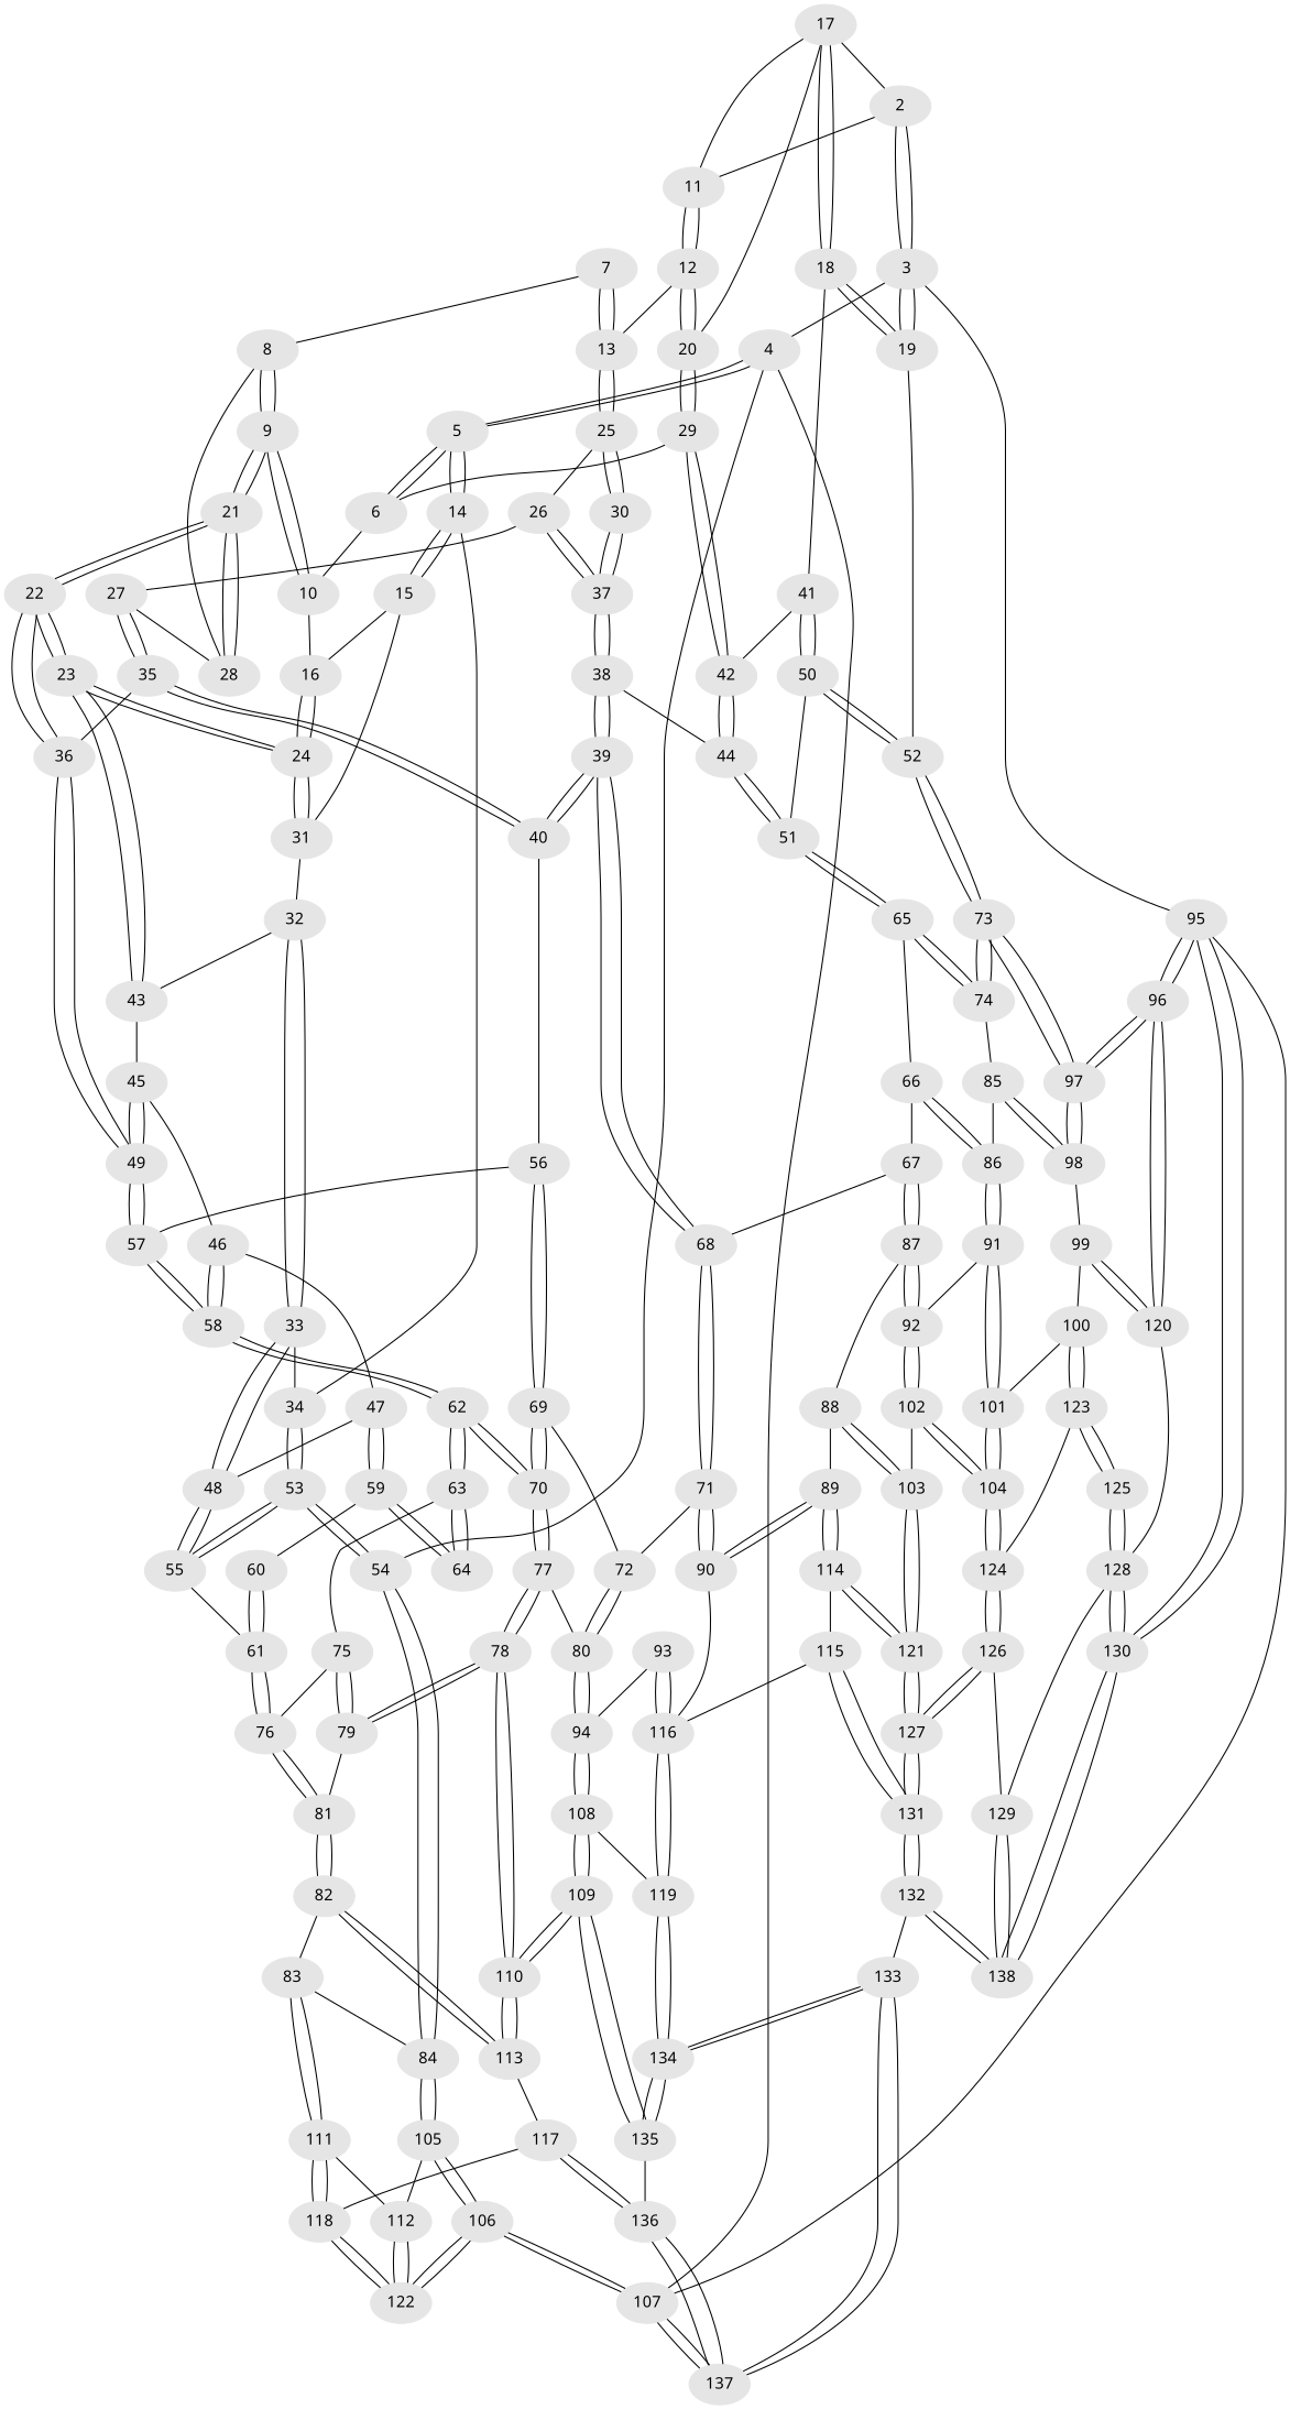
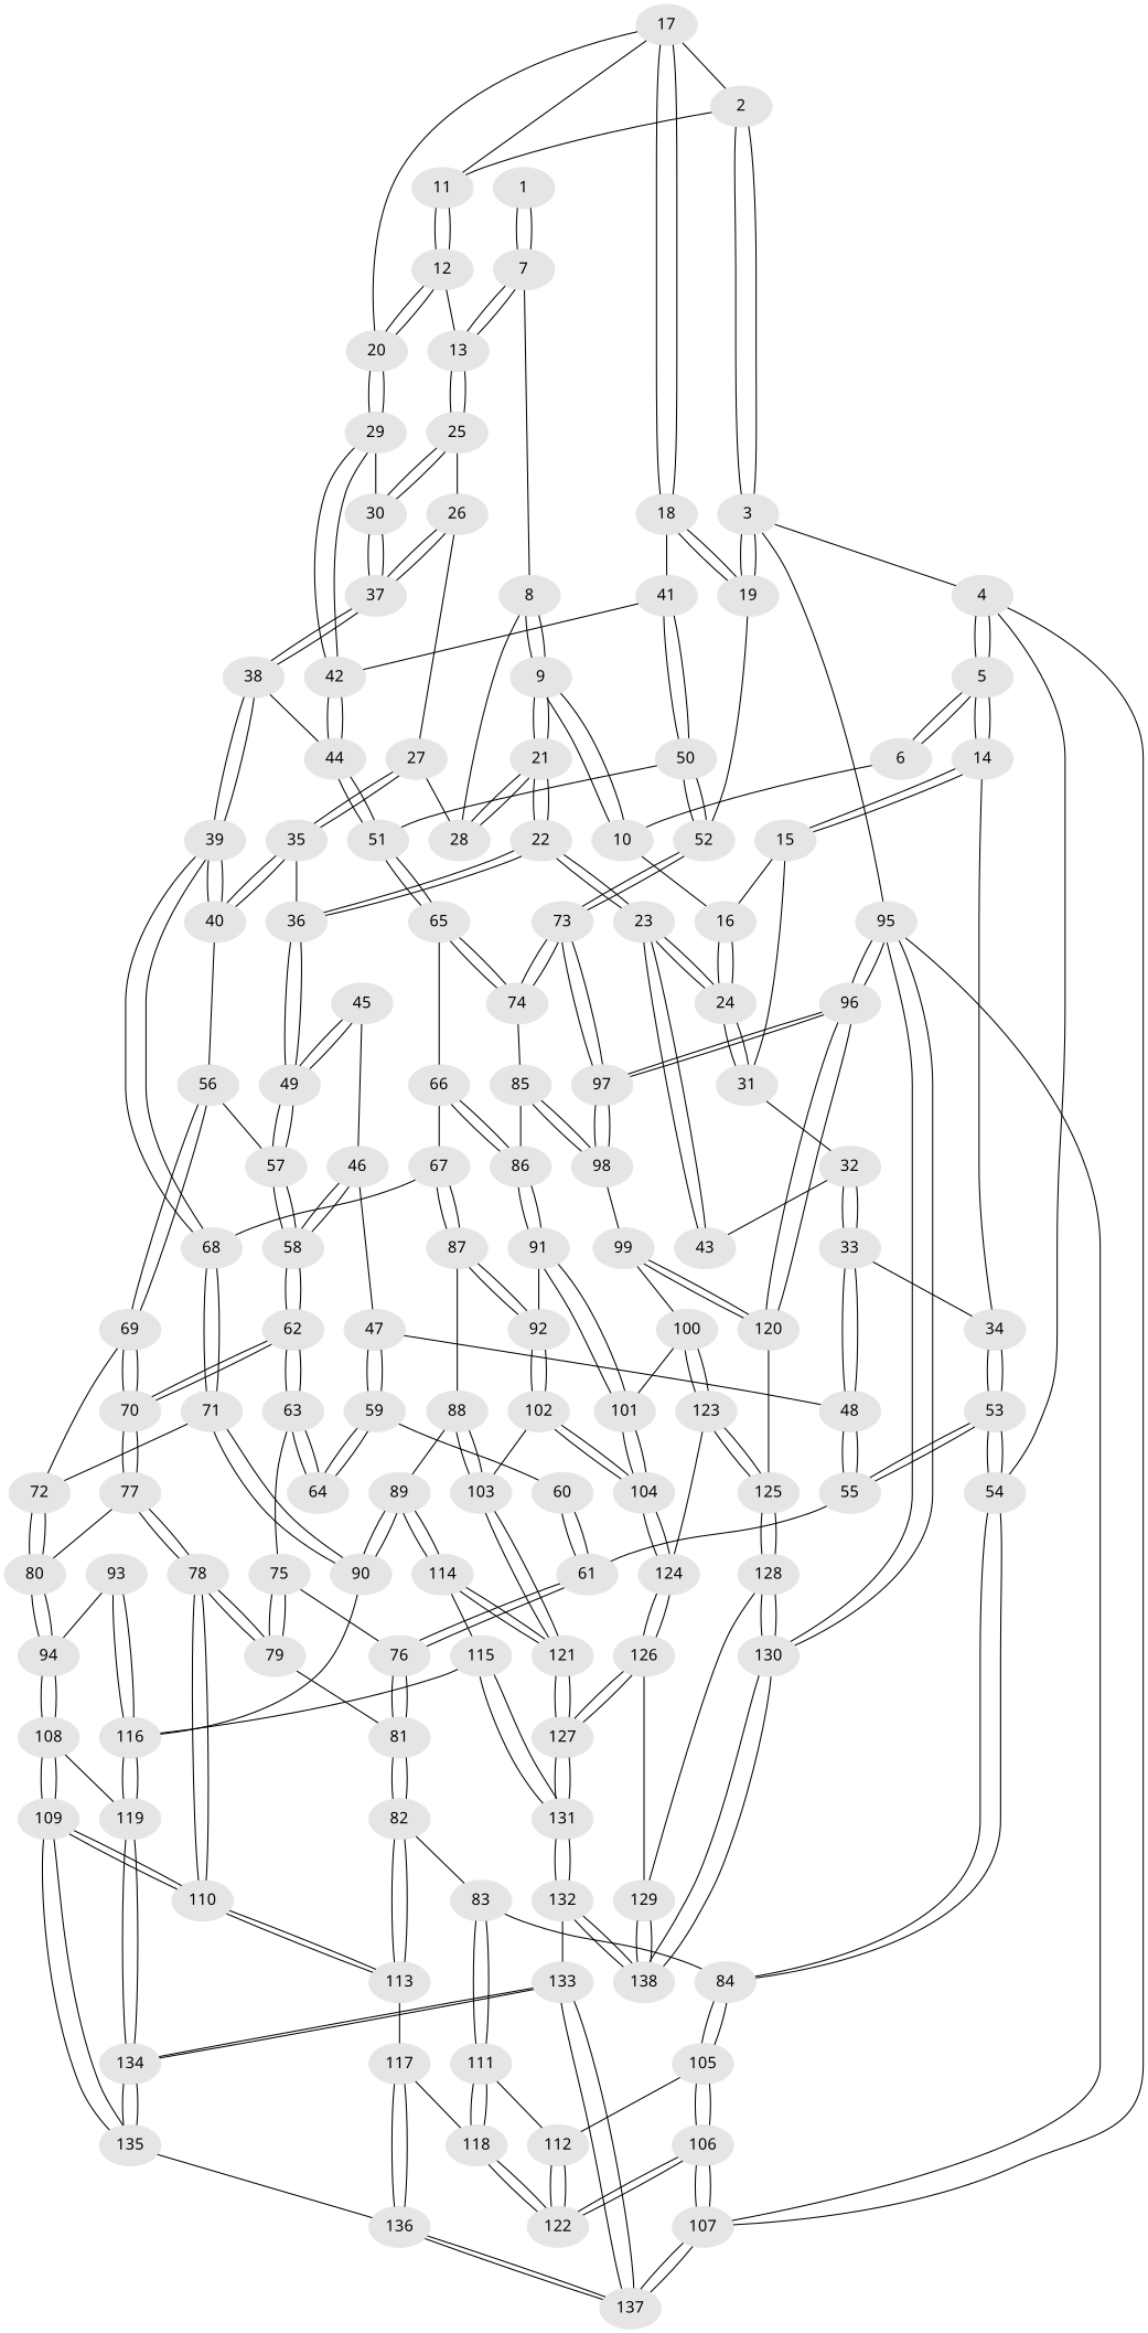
  graph {
    fontname="Noto Sans"
    node [color=gray90 fontname="Noto Sans" style=filled]
    edge [fontname="Noto Sans"]
+   1
    7
    2
    3
    11
    8
    13
    4
    19
    95
    12
    17
    5
    54
    107
    52
    96
    130
    6
    14
    84
    137
    10
    15
    34
    16
    9
    28
    25
    21
    22
    24
    20
    18
    29
    26
    30
    31
    53
    32
    41
    42
    50
    73
    23
    36
    43
    49
    45
    27
    37
    35
    38
    40
    44
    33
    48
    55
    56
    57
    39
    68
    51
    71
    69
    46
    65
    47
    58
    59
    62
    60
    64
    61
    66
    74
    97
    105
    76
    70
    72
    63
    81
    75
    77
    79
    67
    86
    85
    87
    91
    88
    92
    90
    80
    78
    116
    94
    98
    82
    110
    113
    108
    83
    111
    117
    112
    118
    106
    99
    101
    89
    103
    102
    114
    121
    115
    93
    104
    119
    109
    120
    138
    125
    100
    123
    124
    127
    126
    122
    135
    134
    136
    131
    132
    128
    129
    133
+   1 -- 7
+   1 -- 7
    7 -- 8
    7 -- 13
    7 -- 13
    2 -- 3
    2 -- 3
    2 -- 11
    3 -- 4
    3 -- 19
    3 -- 19
    3 -- 95
    11 -- 12
    11 -- 12
    11 -- 17
    8 -- 9
    8 -- 9
    8 -- 28
    13 -- 25
    13 -- 25
    4 -- 5
    4 -- 5
    4 -- 54
    4 -- 107
    19 -- 52
    95 -- 107
    95 -- 96
    95 -- 96
    95 -- 130
    95 -- 130
    12 -- 13
    12 -- 20
    12 -- 20
    17 -- 2
    17 -- 20
    17 -- 18
    17 -- 18
    5 -- 6
    5 -- 6
    5 -- 14
    5 -- 14
    54 -- 84
    54 -- 84
    107 -- 137
    107 -- 137
    52 -- 73
    52 -- 73
    96 -- 97
    96 -- 97
    96 -- 120
    96 -- 120
    130 -- 138
    130 -- 138
    6 -- 10
    14 -- 15
    14 -- 15
    14 -- 34
    84 -- 105
    84 -- 105
    10 -- 16
    15 -- 16
    15 -- 31
    34 -- 53
    34 -- 53
    16 -- 24
    16 -- 24
    9 -- 10
    9 -- 10
    9 -- 21
    9 -- 21
    25 -- 26
    25 -- 30
    25 -- 30
    21 -- 28
    21 -- 28
    21 -- 22
    21 -- 22
    22 -- 23
    22 -- 23
    22 -- 36
    22 -- 36
    24 -- 31
    24 -- 31
    20 -- 29
    20 -- 29
    18 -- 19
    18 -- 19
    18 -- 41
-   29 -- 6
+   29 -- 30
    29 -- 42
    29 -- 42
    26 -- 27
    26 -- 37
    26 -- 37
    30 -- 37
    30 -- 37
    31 -- 32
    53 -- 54
    53 -- 54
    53 -- 55
    53 -- 55
    32 -- 43
    32 -- 33
    32 -- 33
    41 -- 42
    41 -- 50
    41 -- 50
    42 -- 44
    42 -- 44
    50 -- 52
    50 -- 52
    50 -- 51
    73 -- 74
    73 -- 74
    73 -- 97
    73 -- 97
    23 -- 24
    23 -- 24
    23 -- 43
    23 -- 43
    36 -- 49
    36 -- 49
-   43 -- 45
    49 -- 57
    49 -- 57
    45 -- 49
    45 -- 49
    45 -- 46
    27 -- 28
    27 -- 35
    27 -- 35
    37 -- 38
    37 -- 38
    35 -- 36
    35 -- 40
    35 -- 40
    38 -- 44
    38 -- 39
    38 -- 39
    40 -- 56
    44 -- 51
    44 -- 51
    33 -- 34
    33 -- 48
    33 -- 48
    48 -- 55
    48 -- 55
    55 -- 61
    56 -- 57
    56 -- 69
    56 -- 69
    57 -- 58
    57 -- 58
    39 -- 40
    39 -- 40
    39 -- 68
    39 -- 68
    68 -- 71
    68 -- 71
    51 -- 65
    51 -- 65
    71 -- 72
    71 -- 90
    71 -- 90
    69 -- 70
    69 -- 70
    69 -- 72
    46 -- 47
    46 -- 58
    46 -- 58
    65 -- 66
    65 -- 74
    65 -- 74
    47 -- 48
    47 -- 59
    47 -- 59
    58 -- 62
    58 -- 62
    59 -- 60
    59 -- 64
    59 -- 64
    62 -- 70
    62 -- 70
    62 -- 63
    62 -- 63
    60 -- 61
    60 -- 61
    61 -- 76
    61 -- 76
    66 -- 67
    66 -- 86
    66 -- 86
    74 -- 85
    97 -- 98
    97 -- 98
    105 -- 112
    105 -- 106
    105 -- 106
    76 -- 81
    76 -- 81
    70 -- 77
    70 -- 77
    72 -- 80
    72 -- 80
    63 -- 64
    63 -- 64
    63 -- 75
    81 -- 82
    81 -- 82
    75 -- 76
    75 -- 79
    75 -- 79
    77 -- 80
    77 -- 78
    77 -- 78
    79 -- 81
    67 -- 68
    67 -- 87
    67 -- 87
    86 -- 91
    86 -- 91
    85 -- 86
    85 -- 98
    85 -- 98
    87 -- 88
    87 -- 92
    87 -- 92
    91 -- 92
    91 -- 101
    91 -- 101
    88 -- 89
    88 -- 103
    88 -- 103
    92 -- 102
    92 -- 102
    90 -- 116
    80 -- 94
    80 -- 94
    78 -- 79
    78 -- 79
    78 -- 110
    78 -- 110
    116 -- 119
    116 -- 119
    94 -- 108
    94 -- 108
    98 -- 99
    82 -- 113
    82 -- 113
    82 -- 83
    110 -- 113
    110 -- 113
    113 -- 117
    108 -- 119
    108 -- 109
    108 -- 109
    83 -- 84
    83 -- 111
    83 -- 111
    111 -- 112
    111 -- 118
    111 -- 118
    117 -- 118
    117 -- 136
    117 -- 136
    112 -- 122
    112 -- 122
    118 -- 122
    118 -- 122
    106 -- 107
    106 -- 107
    106 -- 122
    106 -- 122
    99 -- 120
    99 -- 120
    99 -- 100
    101 -- 104
    101 -- 104
    89 -- 90
    89 -- 90
    89 -- 114
    89 -- 114
    103 -- 121
    103 -- 121
    102 -- 103
    102 -- 104
    102 -- 104
    114 -- 121
    114 -- 121
    114 -- 115
    121 -- 127
    121 -- 127
    115 -- 116
    115 -- 131
    115 -- 131
    93 -- 116
    93 -- 116
    93 -- 94
    104 -- 124
    104 -- 124
    119 -- 134
    119 -- 134
    109 -- 110
    109 -- 110
    109 -- 135
    109 -- 135
-   120 -- 128
+   120 -- 125
    125 -- 128
    125 -- 128
    100 -- 101
    100 -- 123
    100 -- 123
    123 -- 125
    123 -- 125
    123 -- 124
    124 -- 126
    124 -- 126
    127 -- 131
    127 -- 131
    126 -- 127
    126 -- 127
    126 -- 129
    135 -- 136
    134 -- 135
    134 -- 135
    136 -- 137
    136 -- 137
    131 -- 132
    131 -- 132
    132 -- 138
    132 -- 138
    132 -- 133
    128 -- 130
    128 -- 130
    128 -- 129
    129 -- 138
    129 -- 138
    133 -- 137
    133 -- 137
    133 -- 134
    133 -- 134
  }
